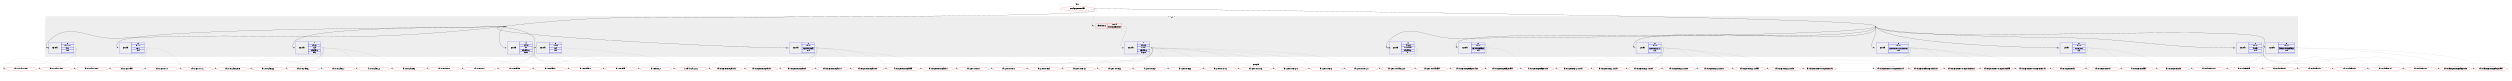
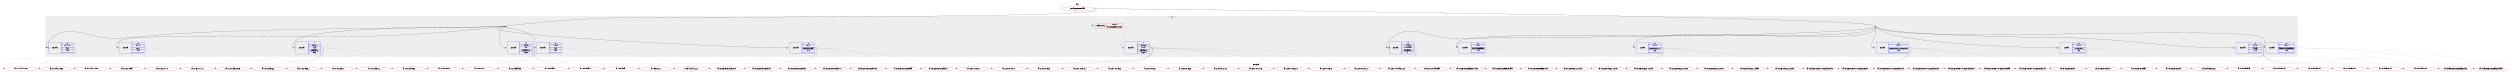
  digraph {
    compound=true
    concentrate=true
    fontname=Helvetica
    fontsize=10
    newrank=true
    rankdir=TB
    ranksep=1.5
    node [color=red fontname=Helvetica fontsize=10]
    edge [arrowhead=vee headport=w style=dotted tailport=e weight=100]
    n1 [label="ros-meta/diagnostics-9999" width=4]
    n2 [color=blue label=<<TABLE BORDER="0" CELLBORDER="1" CELLSPACING="0" CELLPADDING="4" WIDTH="220"><TR><TD ROWSPAN="6" CELLPADDING="30">pack_dep</TD></TR><TR><TD WIDTH="110">no</TD></TR><TR><TD>dev-python</TD></TR><TR><TD>empy</TD></TR><TR><TD>none</TD></TR><TR><TD></TD></TR></TABLE>> shape=none]
    n3 [color=blue label=<<TABLE BORDER="0" CELLBORDER="1" CELLSPACING="0" CELLPADDING="4" WIDTH="220"><TR><TD ROWSPAN="6" CELLPADDING="30">pack_dep</TD></TR><TR><TD WIDTH="110">no</TD></TR><TR><TD>dev-util</TD></TR><TR><TD>catkin</TD></TR><TR><TD>none</TD></TR><TR><TD></TD></TR></TABLE>> shape=none]
    n4 [color=blue label=<<TABLE BORDER="0" CELLBORDER="1" CELLSPACING="0" CELLPADDING="4" WIDTH="220"><TR><TD ROWSPAN="6" CELLPADDING="30">pack_dep</TD></TR><TR><TD WIDTH="110">no</TD></TR><TR><TD>dev-util</TD></TR><TR><TD>cmake</TD></TR><TR><TD>greaterequal</TD></TR><TR><TD>3.9.6</TD></TR></TABLE>> shape=none]
    n5 [color=blue label=<<TABLE BORDER="0" CELLBORDER="1" CELLSPACING="0" CELLPADDING="4" WIDTH="220"><TR><TD ROWSPAN="6" CELLPADDING="30">pack_dep</TD></TR><TR><TD WIDTH="110">no</TD></TR><TR><TD>dev-vcs</TD></TR><TR><TD>git</TD></TR><TR><TD>greaterequal</TD></TR><TR><TD>1.8.2.1</TD></TR></TABLE>> shape=none]
    n6 [color=blue label=<<TABLE BORDER="0" CELLBORDER="1" CELLSPACING="0" CELLPADDING="4" WIDTH="220"><TR><TD ROWSPAN="6" CELLPADDING="30">pack_dep</TD></TR><TR><TD WIDTH="110">no</TD></TR><TR><TD>sys-devel</TD></TR><TR><TD>make</TD></TR><TR><TD>none</TD></TR><TR><TD></TD></TR></TABLE>> shape=none]
    n7 [color=blue label=<<TABLE BORDER="0" CELLBORDER="1" CELLSPACING="0" CELLPADDING="4" WIDTH="220"><TR><TD ROWSPAN="6" CELLPADDING="30">pack_dep</TD></TR><TR><TD WIDTH="110">no</TD></TR><TR><TD>dev-ros</TD></TR><TR><TD>diagnostic_updater</TD></TR><TR><TD>none</TD></TR><TR><TD></TD></TR></TABLE>> shape=none]
    n8 [color=blue label=<<TABLE BORDER="0" CELLBORDER="1" CELLSPACING="0" CELLPADDING="4" WIDTH="220"><TR><TD ROWSPAN="6" CELLPADDING="30">pack_dep</TD></TR><TR><TD WIDTH="110">no</TD></TR><TR><TD>dev-lang</TD></TR><TR><TD>python</TD></TR><TR><TD>greaterequal</TD></TR><TR><TD>2.7.5-r2</TD></TR></TABLE>> shape=none]
-   n9 [label=<<TABLE BORDER="0" CELLBORDER="1" CELLSPACING="0" CELLPADDING="4"><TR><TD ROWSPAN="3" CELLPADDING="10">use_conditional</TD></TR><TR><TD>positive</TD></TR><TR><TD>python_targets_dev2_7</TD></TR></TABLE>> shape=none]
+   n9 [label=<<TABLE BORDER="0" CELLBORDER="1" CELLSPACING="0" CELLPADDING="4"><TR><TD ROWSPAN="3" CELLPADDING="10">use_conditional</TD></TR><TR><TD>positive</TD></TR><TR><TD>python_targets_python2_7</TD></TR></TABLE>> shape=none]
    n10 [color=blue label=<<TABLE BORDER="0" CELLBORDER="1" CELLSPACING="0" CELLPADDING="4" WIDTH="220"><TR><TD ROWSPAN="6" CELLPADDING="30">pack_dep</TD></TR><TR><TD WIDTH="110">no</TD></TR><TR><TD>dev-lang</TD></TR><TR><TD>python-exec</TD></TR><TR><TD>greaterequal</TD></TR><TR><TD>2</TD></TR></TABLE>> shape=none]
    n11 [color=blue label=<<TABLE BORDER="0" CELLBORDER="1" CELLSPACING="0" CELLPADDING="4" WIDTH="220"><TR><TD ROWSPAN="6" CELLPADDING="30">pack_dep</TD></TR><TR><TD WIDTH="110">no</TD></TR><TR><TD>dev-ros</TD></TR><TR><TD>diagnostic_aggregator</TD></TR><TR><TD>none</TD></TR><TR><TD></TD></TR></TABLE>> shape=none]
    n12 [color=blue label=<<TABLE BORDER="0" CELLBORDER="1" CELLSPACING="0" CELLPADDING="4" WIDTH="220"><TR><TD ROWSPAN="6" CELLPADDING="30">pack_dep</TD></TR><TR><TD WIDTH="110">no</TD></TR><TR><TD>dev-ros</TD></TR><TR><TD>diagnostic_analysis</TD></TR><TR><TD>none</TD></TR><TR><TD></TD></TR></TABLE>> shape=none]
    n13 [color=blue label=<<TABLE BORDER="0" CELLBORDER="1" CELLSPACING="0" CELLPADDING="4" WIDTH="220"><TR><TD ROWSPAN="6" CELLPADDING="30">pack_dep</TD></TR><TR><TD WIDTH="110">no</TD></TR><TR><TD>dev-ros</TD></TR><TR><TD>diagnostic_common_diagnostics</TD></TR><TR><TD>none</TD></TR><TR><TD></TD></TR></TABLE>> shape=none]
    n14 [color=blue label=<<TABLE BORDER="0" CELLBORDER="1" CELLSPACING="0" CELLPADDING="4" WIDTH="220"><TR><TD ROWSPAN="6" CELLPADDING="30">pack_dep</TD></TR><TR><TD WIDTH="110">no</TD></TR><TR><TD>dev-ros</TD></TR><TR><TD>rosdiagnostic</TD></TR><TR><TD>none</TD></TR><TR><TD></TD></TR></TABLE>> shape=none]
    n15 [color=blue label=<<TABLE BORDER="0" CELLBORDER="1" CELLSPACING="0" CELLPADDING="4" WIDTH="220"><TR><TD ROWSPAN="6" CELLPADDING="30">pack_dep</TD></TR><TR><TD WIDTH="110">no</TD></TR><TR><TD>dev-ros</TD></TR><TR><TD>self_test</TD></TR><TR><TD>none</TD></TR><TR><TD></TD></TR></TABLE>> shape=none]
    n16 [color=blue label=<<TABLE BORDER="0" CELLBORDER="1" CELLSPACING="0" CELLPADDING="4" WIDTH="220"><TR><TD ROWSPAN="6" CELLPADDING="30">pack_dep</TD></TR><TR><TD WIDTH="110">no</TD></TR><TR><TD>dev-ros</TD></TR><TR><TD>test_diagnostic_aggregator</TD></TR><TR><TD>none</TD></TR><TR><TD></TD></TR></TABLE>> shape=none]
    n17 [label="dev-python/empy-3.3-r1" width=4]
-   n18 [label="dev-python/empy-3.3.2" width=4]
+   n18 [label="dev-python/empy-3.3.5" width=4]
    n19 [label="dev-python/empy-3.3.3" width=4]
    n20 [label="dev-util/catkin-0.7.14" width=4]
    n21 [label="dev-util/catkin-0.7.17" width=4]
    n22 [label="dev-util/catkin-9999" width=4]
    n23 [label="dev-util/cmake-3.13.5" width=4]
    n24 [label="dev-util/cmake-3.14.6" width=4]
    n25 [label="dev-util/cmake-3.14.7" width=4]
    n26 [label="dev-util/cmake-3.15.4" width=4]
    n27 [label="dev-util/cmake-3.15.5" width=4]
    n28 [label="dev-util/cmake-3.16.0_rc3" width=4]
    n29 [label="dev-vcs/git-2.21.0" width=4]
    n30 [label="dev-vcs/git-2.23.0-r1" width=4]
    n31 [label="dev-vcs/git-2.24.0" width=4]
    n32 [label="dev-vcs/git-9999" width=4]
    n33 [label="dev-vcs/git-9999-r1" width=4]
    n34 [label="dev-vcs/git-9999-r2" width=4]
-   n35 [label="dev-vcs/git-9999-r3" width=4]
+   n35 [label="dev-make/git-9999-r3" width=4]
    n36 [label="sys-devel/make-4.2.1-r4" width=4]
    n37 [label="dev-lang/python-2.7.15" width=4]
    n38 [label="dev-lang/python-2.7.16" width=4]
    n39 [label="dev-lang/python-3.5.5" width=4]
    n40 [label="dev-lang/python-3.5.7" width=4]
    n41 [label="dev-lang/python-3.6.5" width=4]
    n42 [label="dev-lang/python-3.6.8" width=4]
    n43 [label="dev-lang/python-3.6.9" width=4]
    n44 [label="dev-lang/python-3.7.2" width=4]
    n45 [label="dev-lang/python-3.7.3" width=4]
    n46 [label="dev-lang/python-3.7.4-r1" width=4]
    n47 [label="dev-lang/python-3.7.5" width=4]
    n48 [label="dev-lang/python-3.7.5-r1" width=4]
    n49 [label="dev-lang/python-exec-2.4.6-r1" width=4]
-   n50 [label="dev-lang/python-exec-9999" width=4]
+   n50 [label="none-lang/python-exec-9999" width=4]
    n51 [label="dev-ros/diagnostic_aggregator-1.9.2-r1" width=4]
    n52 [label="dev-ros/diagnostic_aggregator-1.9.3" width=4]
    n53 [label="dev-ros/diagnostic_aggregator-9999" width=4]
    n54 [label="dev-ros/diagnostic_analysis-1.8.10" width=4]
    n55 [label="dev-ros/diagnostic_analysis-1.8.8" width=4]
    n56 [label="dev-ros/diagnostic_analysis-1.8.9" width=4]
    n57 [label="dev-ros/diagnostic_analysis-1.9.0" width=4]
    n58 [label="dev-ros/diagnostic_analysis-1.9.2" width=4]
    n59 [label="dev-ros/diagnostic_analysis-1.9.3" width=4]
    n60 [label="dev-ros/diagnostic_analysis-9999" width=4]
    n61 [label="dev-ros/diagnostic_common_diagnostics-1.8.10" width=4]
-   n62 [label="dev-ros/diagnostic_test_diagnostics-1.8.8" width=4]
+   n62 [label="dev-ros/diagnostic_common_diagnostics-1.8.8" width=4]
    n63 [label="dev-ros/diagnostic_common_diagnostics-1.8.9" width=4]
+   n64 [label="dev-ros/diagnostic_common_diagnostics-1.9.0" width=4]
    n65 [label="dev-ros/diagnostic_common_diagnostics-1.9.2" width=4]
    n66 [label="dev-ros/diagnostic_common_diagnostics-1.9.3" width=4]
    n67 [label="dev-ros/diagnostic_common_diagnostics-9999" width=4]
    n68 [label="dev-ros/diagnostic_updater-1.8.10" width=4]
    n69 [label="dev-ros/diagnostic_updater-1.7.8" width=4]
    n70 [label="dev-ros/diagnostic_updater-1.8.9" width=4]
    n71 [label="dev-ros/diagnostic_updater-1.9.0" width=4]
    n72 [label="dev-ros/diagnostic_updater-1.9.2" width=4]
    n73 [label="dev-ros/diagnostic_updater-1.9.3" width=4]
    n74 [label="dev-ros/diagnostic_updater-9999" width=4]
    n75 [label="dev-ros/rosdiagnostic-1.9.0" width=4]
    n76 [label="dev-ros/rosdiagnostic-1.9.2" width=4]
    n77 [label="dev-ros/rosdiagnostic-1.9.3" width=4]
    n78 [label="dev-ros/rosdiagnostic-9999" width=4]
-   n79 [label="dev-ros/self_test-1.8.10" width=4]
+   n79 [label="dev-ros/self_test-1.5.10" width=4]
    n80 [label="dev-ros/self_test-1.8.8" width=4]
    n81 [label="dev-ros/self_test-1.8.9" width=4]
    n82 [label="dev-ros/self_test-1.9.0" width=4]
    n83 [label="dev-ros/self_test-1.9.2" width=4]
    n84 [label="dev-ros/self_test-1.9.3" width=4]
    n85 [label="dev-ros/self_test-9999" width=4]
    n86 [label="dev-ros/test_diagnostic_aggregator-1.9.3" width=4]
    n87 [label="dev-ros/test_diagnostic_aggregator-9999" width=4]
    subgraph cluster_1 {
      color=gray
      label=<<i>ebuild</i>>
      rank=same
      n1
    }
    subgraph cluster_2 {
      color=gray
      label=<<i>dependencies</i>>
      subgraph cluster_3 {
        color=gray
        fillcolor="#eeeeee"
        label=<<i>compile</i>>
        style=filled
        subgraph sub_4 {
          color=gray
          fillcolor="#eeeeee"
          label=<<i>compile</i>>
          style=filled
          n2
        }
        subgraph sub_5 {
          color=gray
          fillcolor="#eeeeee"
          label=<<i>compile</i>>
          style=filled
          n3
        }
        subgraph sub_6 {
          color=gray
          fillcolor="#eeeeee"
          label=<<i>compile</i>>
          style=filled
          n4
        }
        subgraph sub_7 {
          color=gray
          fillcolor="#eeeeee"
          label=<<i>compile</i>>
          style=filled
          n5
        }
        subgraph sub_8 {
          color=gray
          fillcolor="#eeeeee"
          label=<<i>compile</i>>
          style=filled
          n6
        }
      }
      subgraph cluster_9 {
        color=gray
        fillcolor="#eeeeee"
        label=<<i>compile and run</i>>
        style=filled
        subgraph sub_10 {
          color=gray
          fillcolor="#eeeeee"
          label=<<i>compile and run</i>>
          style=filled
          n7
        }
        subgraph sub_11 {
          color=gray
          fillcolor="#eeeeee"
          label=<<i>compile and run</i>>
          style=filled
          n9
          subgraph sub_12 {
            color=gray
            fillcolor="#eeeeee"
            label=<<i>compile and run</i>>
            style=filled
            n8
          }
        }
        subgraph sub_13 {
          color=gray
          fillcolor="#eeeeee"
          label=<<i>compile and run</i>>
          style=filled
          n10
        }
        subgraph sub_14 {
          color=gray
          fillcolor="#eeeeee"
          label=<<i>compile and run</i>>
          style=filled
          n11
        }
        subgraph sub_15 {
          color=gray
          fillcolor="#eeeeee"
          label=<<i>compile and run</i>>
          style=filled
          n12
        }
        subgraph sub_16 {
          color=gray
          fillcolor="#eeeeee"
          label=<<i>compile and run</i>>
          style=filled
          n13
        }
        subgraph sub_17 {
          color=gray
          fillcolor="#eeeeee"
          label=<<i>compile and run</i>>
          style=filled
          n14
        }
        subgraph sub_18 {
          color=gray
          fillcolor="#eeeeee"
          label=<<i>compile and run</i>>
          style=filled
          n15
        }
        subgraph sub_19 {
          color=gray
          fillcolor="#eeeeee"
          label=<<i>compile and run</i>>
          style=filled
          n16
        }
      }
      subgraph cluster_20 {
        color=gray
        fillcolor="#eeeeee"
        label=<<i>run</i>>
        style=filled
      }
    }
    subgraph cluster_21 {
      color=gray
      label=<<i>candidates</i>>
      rank=same
      subgraph sub_22 {
        color=black
        label=<<i>candidates</i>>
        nodesep=1
        rank=same
        n17
        n18
        n19
      }
      subgraph sub_23 {
        color=black
        label=<<i>candidates</i>>
        nodesep=1
        rank=same
        n20
        n21
        n22
      }
      subgraph sub_24 {
        color=black
        label=<<i>candidates</i>>
        nodesep=1
        rank=same
        n23
        n24
        n25
        n26
        n27
        n28
      }
      subgraph sub_25 {
        color=black
        label=<<i>candidates</i>>
        nodesep=1
        rank=same
        n29
        n30
        n31
        n32
        n33
        n34
        n35
      }
      subgraph sub_26 {
        color=black
        label=<<i>candidates</i>>
        nodesep=1
        rank=same
        n36
      }
      subgraph sub_27 {
        color=black
        label=<<i>candidates</i>>
        nodesep=1
        rank=same
        n37
        n38
        n39
        n40
        n41
        n42
        n43
        n44
        n45
        n46
        n47
        n48
      }
      subgraph sub_28 {
        color=black
        label=<<i>candidates</i>>
        nodesep=1
        rank=same
        n49
        n50
      }
      subgraph sub_29 {
        color=black
        label=<<i>candidates</i>>
        nodesep=1
        rank=same
        n51
        n52
        n53
      }
      subgraph sub_30 {
        color=black
        label=<<i>candidates</i>>
        nodesep=1
        rank=same
        n54
        n55
        n56
        n57
        n58
        n59
        n60
      }
      subgraph sub_31 {
        color=black
        label=<<i>candidates</i>>
        nodesep=1
        rank=same
        n61
        n62
        n63
+       n64
        n65
        n66
        n67
      }
      subgraph sub_32 {
        color=black
        label=<<i>candidates</i>>
        nodesep=1
        rank=same
        n68
        n69
        n70
        n71
        n72
        n73
        n74
      }
      subgraph sub_33 {
        color=black
        label=<<i>candidates</i>>
        nodesep=1
        rank=same
        n75
        n76
        n77
        n78
      }
      subgraph sub_34 {
        color=black
        label=<<i>candidates</i>>
        nodesep=1
        rank=same
        n79
        n80
        n81
        n82
        n83
        n84
        n85
      }
      subgraph sub_35 {
        color=black
        label=<<i>candidates</i>>
        nodesep=1
        rank=same
        n86
        n87
      }
    }
    n1 -> n2 [style=solid weight=20]
    n1 -> n3 [style=solid weight=20]
    n1 -> n4 [style=solid weight=20]
    n1 -> n5 [style=solid weight=20]
    n1 -> n6 [style=solid weight=20]
    n1 -> n7 [arrowhead=odotvee style=solid weight=20]
    n1 -> n9 [arrowhead=odotvee weight=20]
    n1 -> n10 [arrowhead=odotvee style=solid weight=20]
    n1 -> n11 [arrowhead=odotvee style=solid weight=20]
    n1 -> n12 [arrowhead=odotvee style=solid weight=20]
    n1 -> n13 [arrowhead=odotvee style=solid weight=20]
    n1 -> n14 [arrowhead=odotvee style=solid weight=20]
    n1 -> n15 [arrowhead=odotvee style=solid weight=20]
    n1 -> n16 [arrowhead=odotvee style=solid weight=20]
    n2 -> n17
    n2 -> n18
    n2 -> n19
    n3 -> n20
    n3 -> n21
    n3 -> n22
    n4 -> n23
    n4 -> n24
    n4 -> n25
    n4 -> n26
    n4 -> n27
    n4 -> n28
    n5 -> n29
    n5 -> n30
    n5 -> n31
    n5 -> n32
    n5 -> n33
    n5 -> n34
    n5 -> n35
    n6 -> n36
    n7 -> n68
    n7 -> n69
    n7 -> n70
    n7 -> n71
    n7 -> n72
    n7 -> n73
    n7 -> n74
    n8 -> n37
    n8 -> n38
    n8 -> n39
    n8 -> n40
    n8 -> n41
    n8 -> n42
    n8 -> n43
    n8 -> n44
    n8 -> n45
    n8 -> n46
    n8 -> n47
    n8 -> n48
    n9 -> n8 [style=dashed weight=20]
    n10 -> n49
    n10 -> n50
    n11 -> n51
    n11 -> n52
    n11 -> n53
    n12 -> n54
    n12 -> n55
    n12 -> n56
    n12 -> n57
    n12 -> n58
    n12 -> n59
    n12 -> n60
    n13 -> n61
    n13 -> n62
    n13 -> n63
+   n13 -> n64
    n13 -> n65
    n13 -> n66
    n13 -> n67
    n14 -> n75
    n14 -> n76
    n14 -> n77
    n14 -> n78
    n15 -> n79
    n15 -> n80
    n15 -> n81
    n15 -> n82
    n15 -> n83
    n15 -> n84
    n15 -> n85
    n16 -> n86
    n16 -> n87
  }
